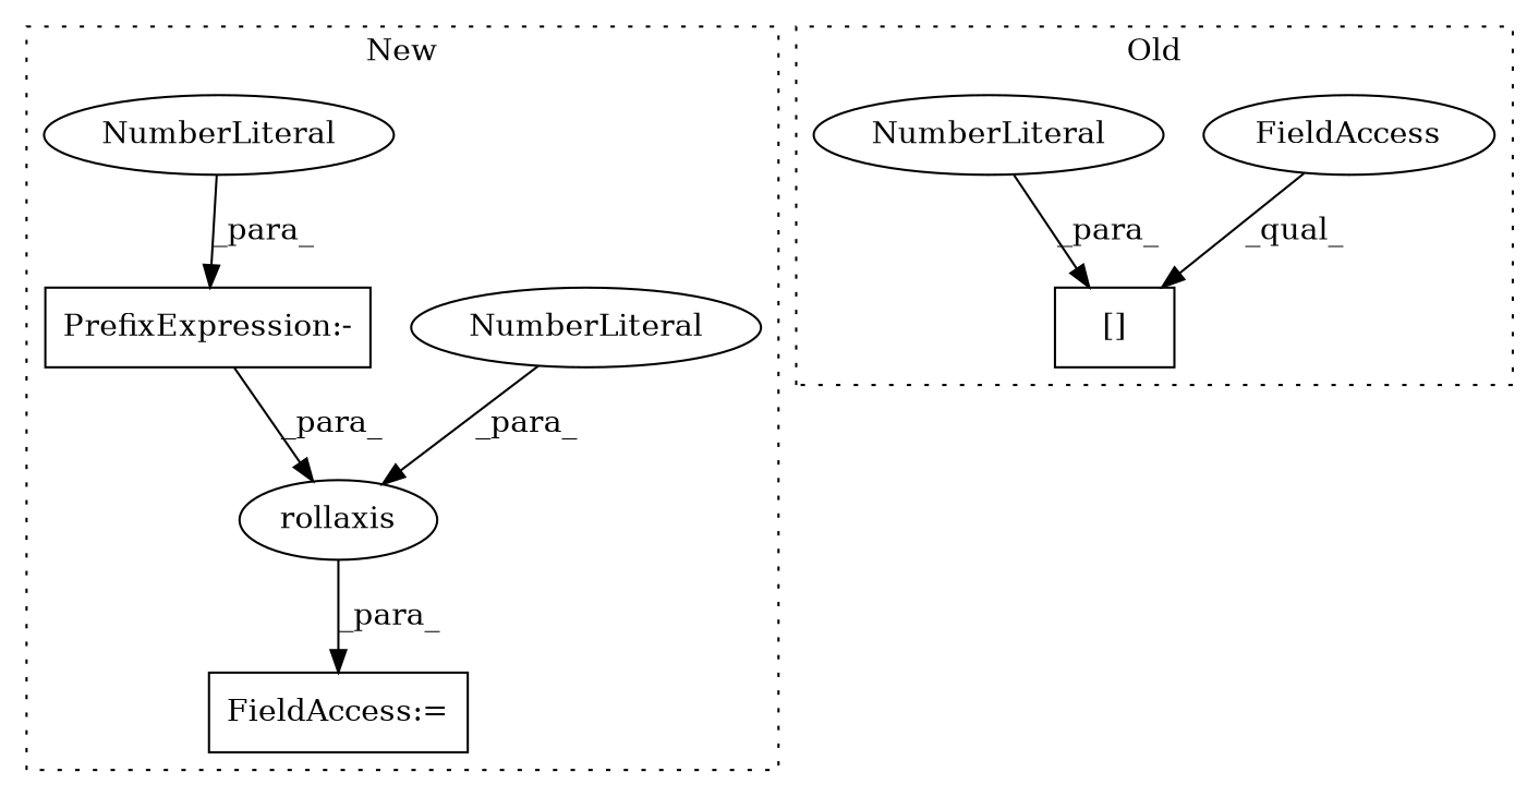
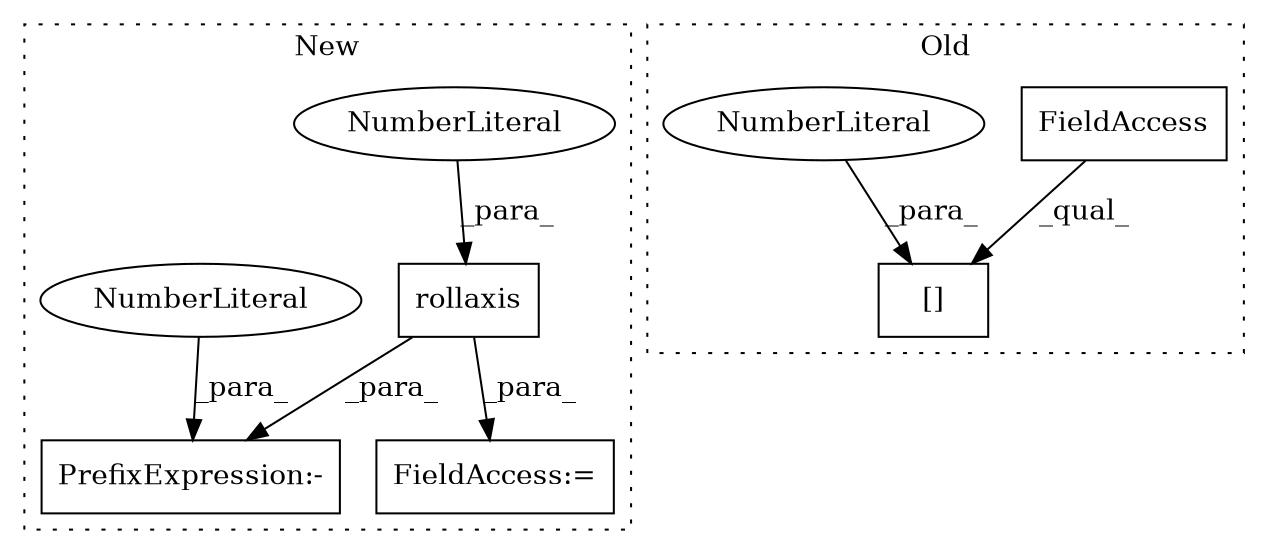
  digraph {
    node [a=34 l=1 shape=box]
-   n1 [a=32 l="9,1" label=rollaxis s="4722,4745" shape=ellipse]
+   n1 [a=32 l="9,1" label=rollaxis s="4722,4745"]
    n2 [label=NumberLiteral s=4735 shape=ellipse]
    n3 [a=7 label="FieldAccess:=" s=4715]
    n4 [a=38 label="PrefixExpression:-" s=4388]
    n5 [label=NumberLiteral s=4389 shape=ellipse]
    n6 [a=2 l="22,1" label="[]" s="3730,3753"]
-   n7 [a=22 l=21 label=FieldAccess s=3730 shape=ellipse]
+   n7 [a=22 l=21 label=FieldAccess s=3730]
    n8 [label=NumberLiteral s=3752 shape=ellipse]
    subgraph cluster_1 {
      label=New
      style=dotted
      n1
      n2
      n3
      n4
      n5
    }
    subgraph cluster_2 {
      label=Old
      style=dotted
      n6
      n7
      n8
    }
    n1 -> n3 [label=_para_]
    n2 -> n1 [label=_para_]
-   n4 -> n1 [label=_para_]
+   n1 -> n4 [label=_para_]
    n5 -> n4 [label=_para_]
    n7 -> n6 [label=_qual_]
    n8 -> n6 [label=_para_]
  }
